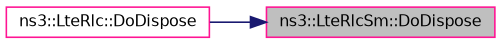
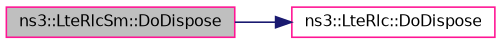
  digraph {
    rankdir=LR
    node [color=deeppink fontname=Helvetica fontsize=10 shape=record style=filled]
    n1 [fillcolor=grey75 fontcolor=black height=0.2 label="ns3::LteRlcSm::DoDispose" width=0.4]
    n2 [fillcolor=white height=0.2 label="ns3::LteRlc::DoDispose" width=0.4]
-   n2 -> n1 [color=midnightblue fontname=Helvetica fontsize=10 labelfontname=Helvetica labelfontsize=10 style=solid]
+   n1 -> n2 [color=midnightblue fontname=Helvetica fontsize=10 labelfontname=Helvetica labelfontsize=10 style=solid]
  }
